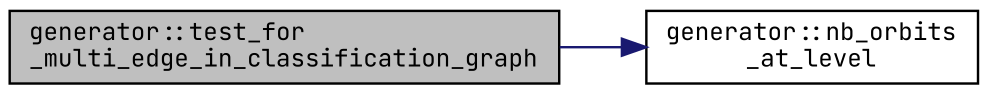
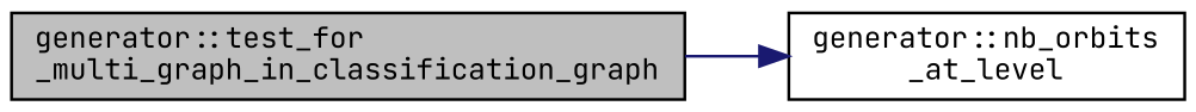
  digraph {
    rankdir=LR
    fontname="JetBrains Mono"
    node [color=black fontname="JetBrains Mono" fontsize=10 shape=record style=filled]
-   n1 [fillcolor=grey75 fontcolor=black height=0.2 label="generator::test_for\l_multi_edge_in_classification_graph" width=0.4]
+   n1 [fillcolor=grey75 fontcolor=black height=0.2 label="generator::test_for\l_multi_graph_in_classification_graph" width=0.4]
    n2 [fillcolor=white height=0.2 label="generator::nb_orbits\l_at_level" width=0.4]
    n1 -> n2 [color=midnightblue fontname="JetBrains Mono" fontsize=10 labelfontname=Helvetica labelfontsize=10 style=solid]
  }
